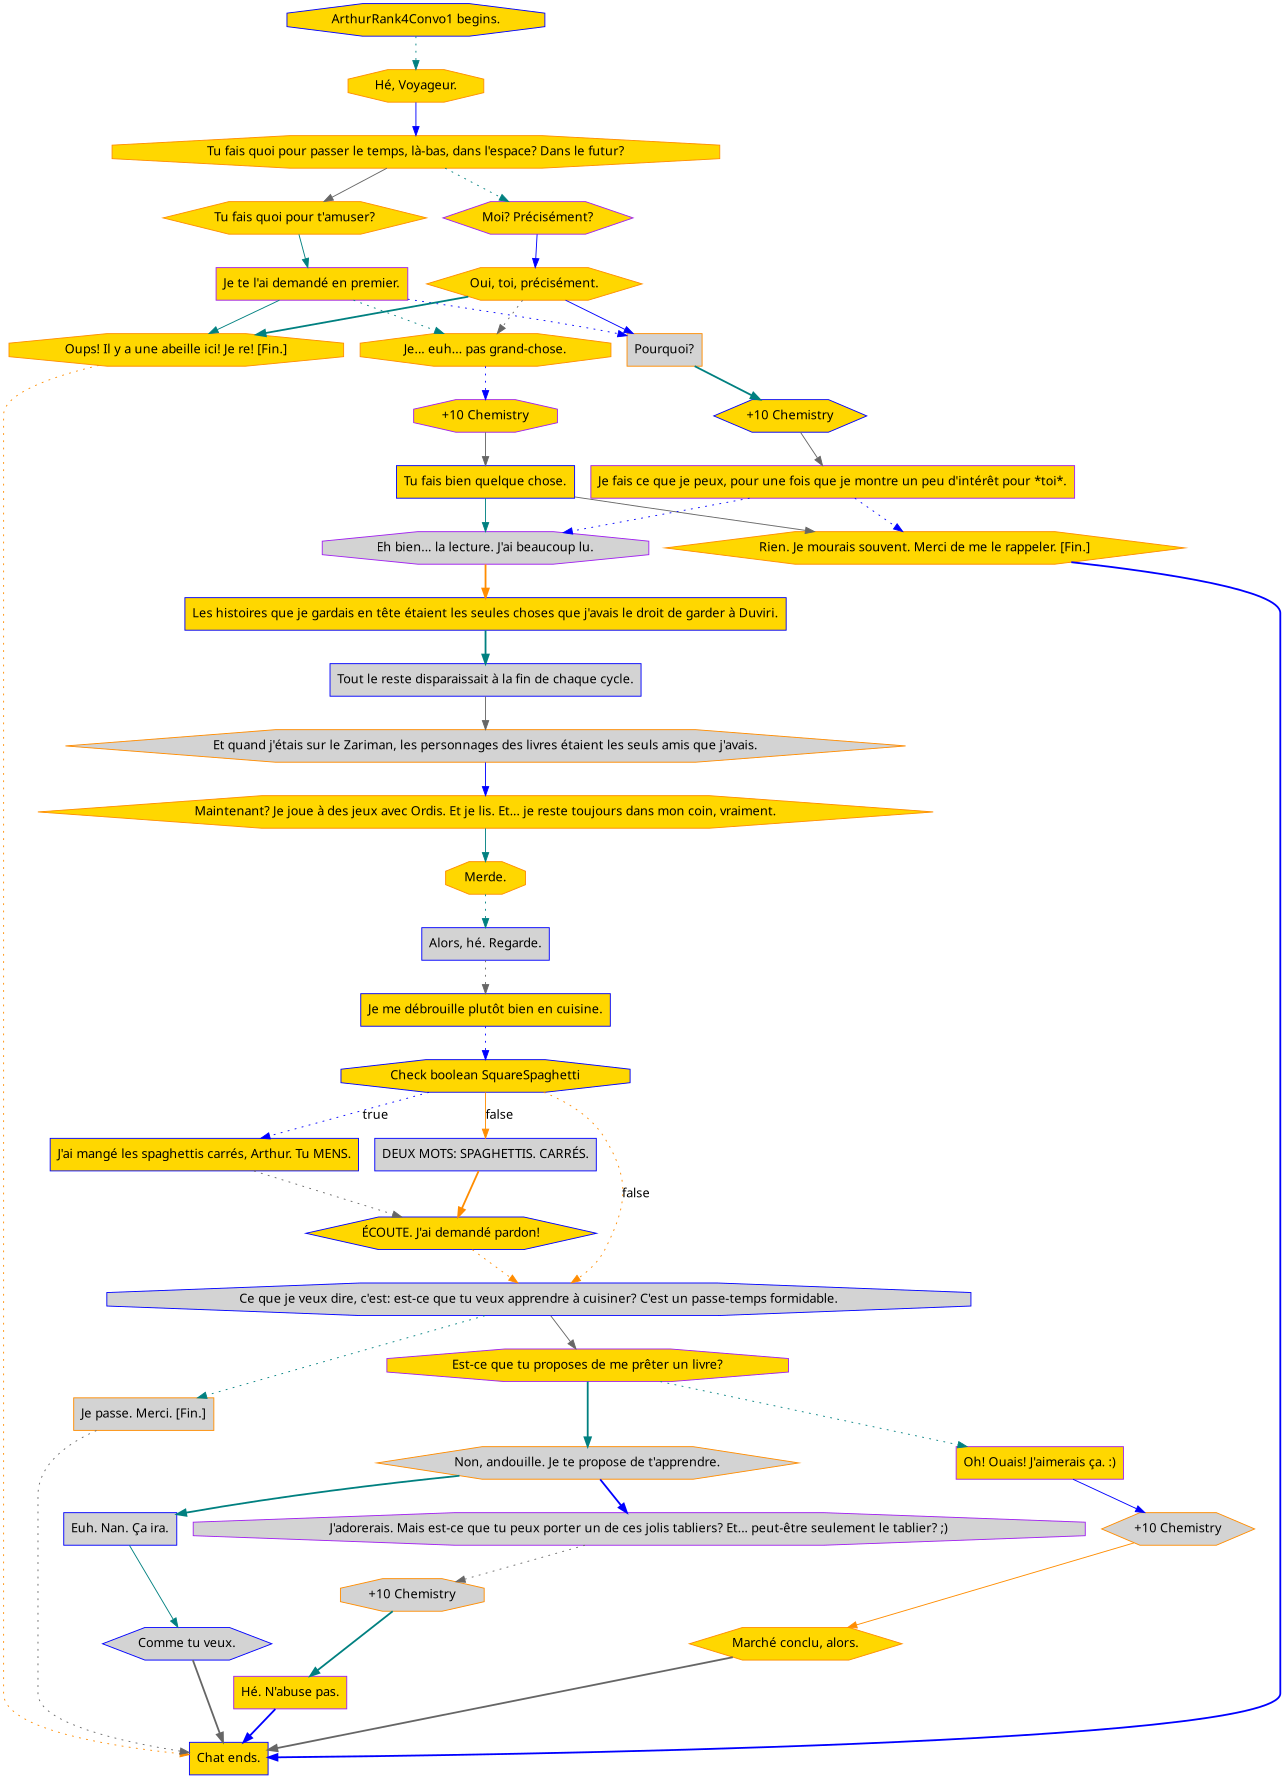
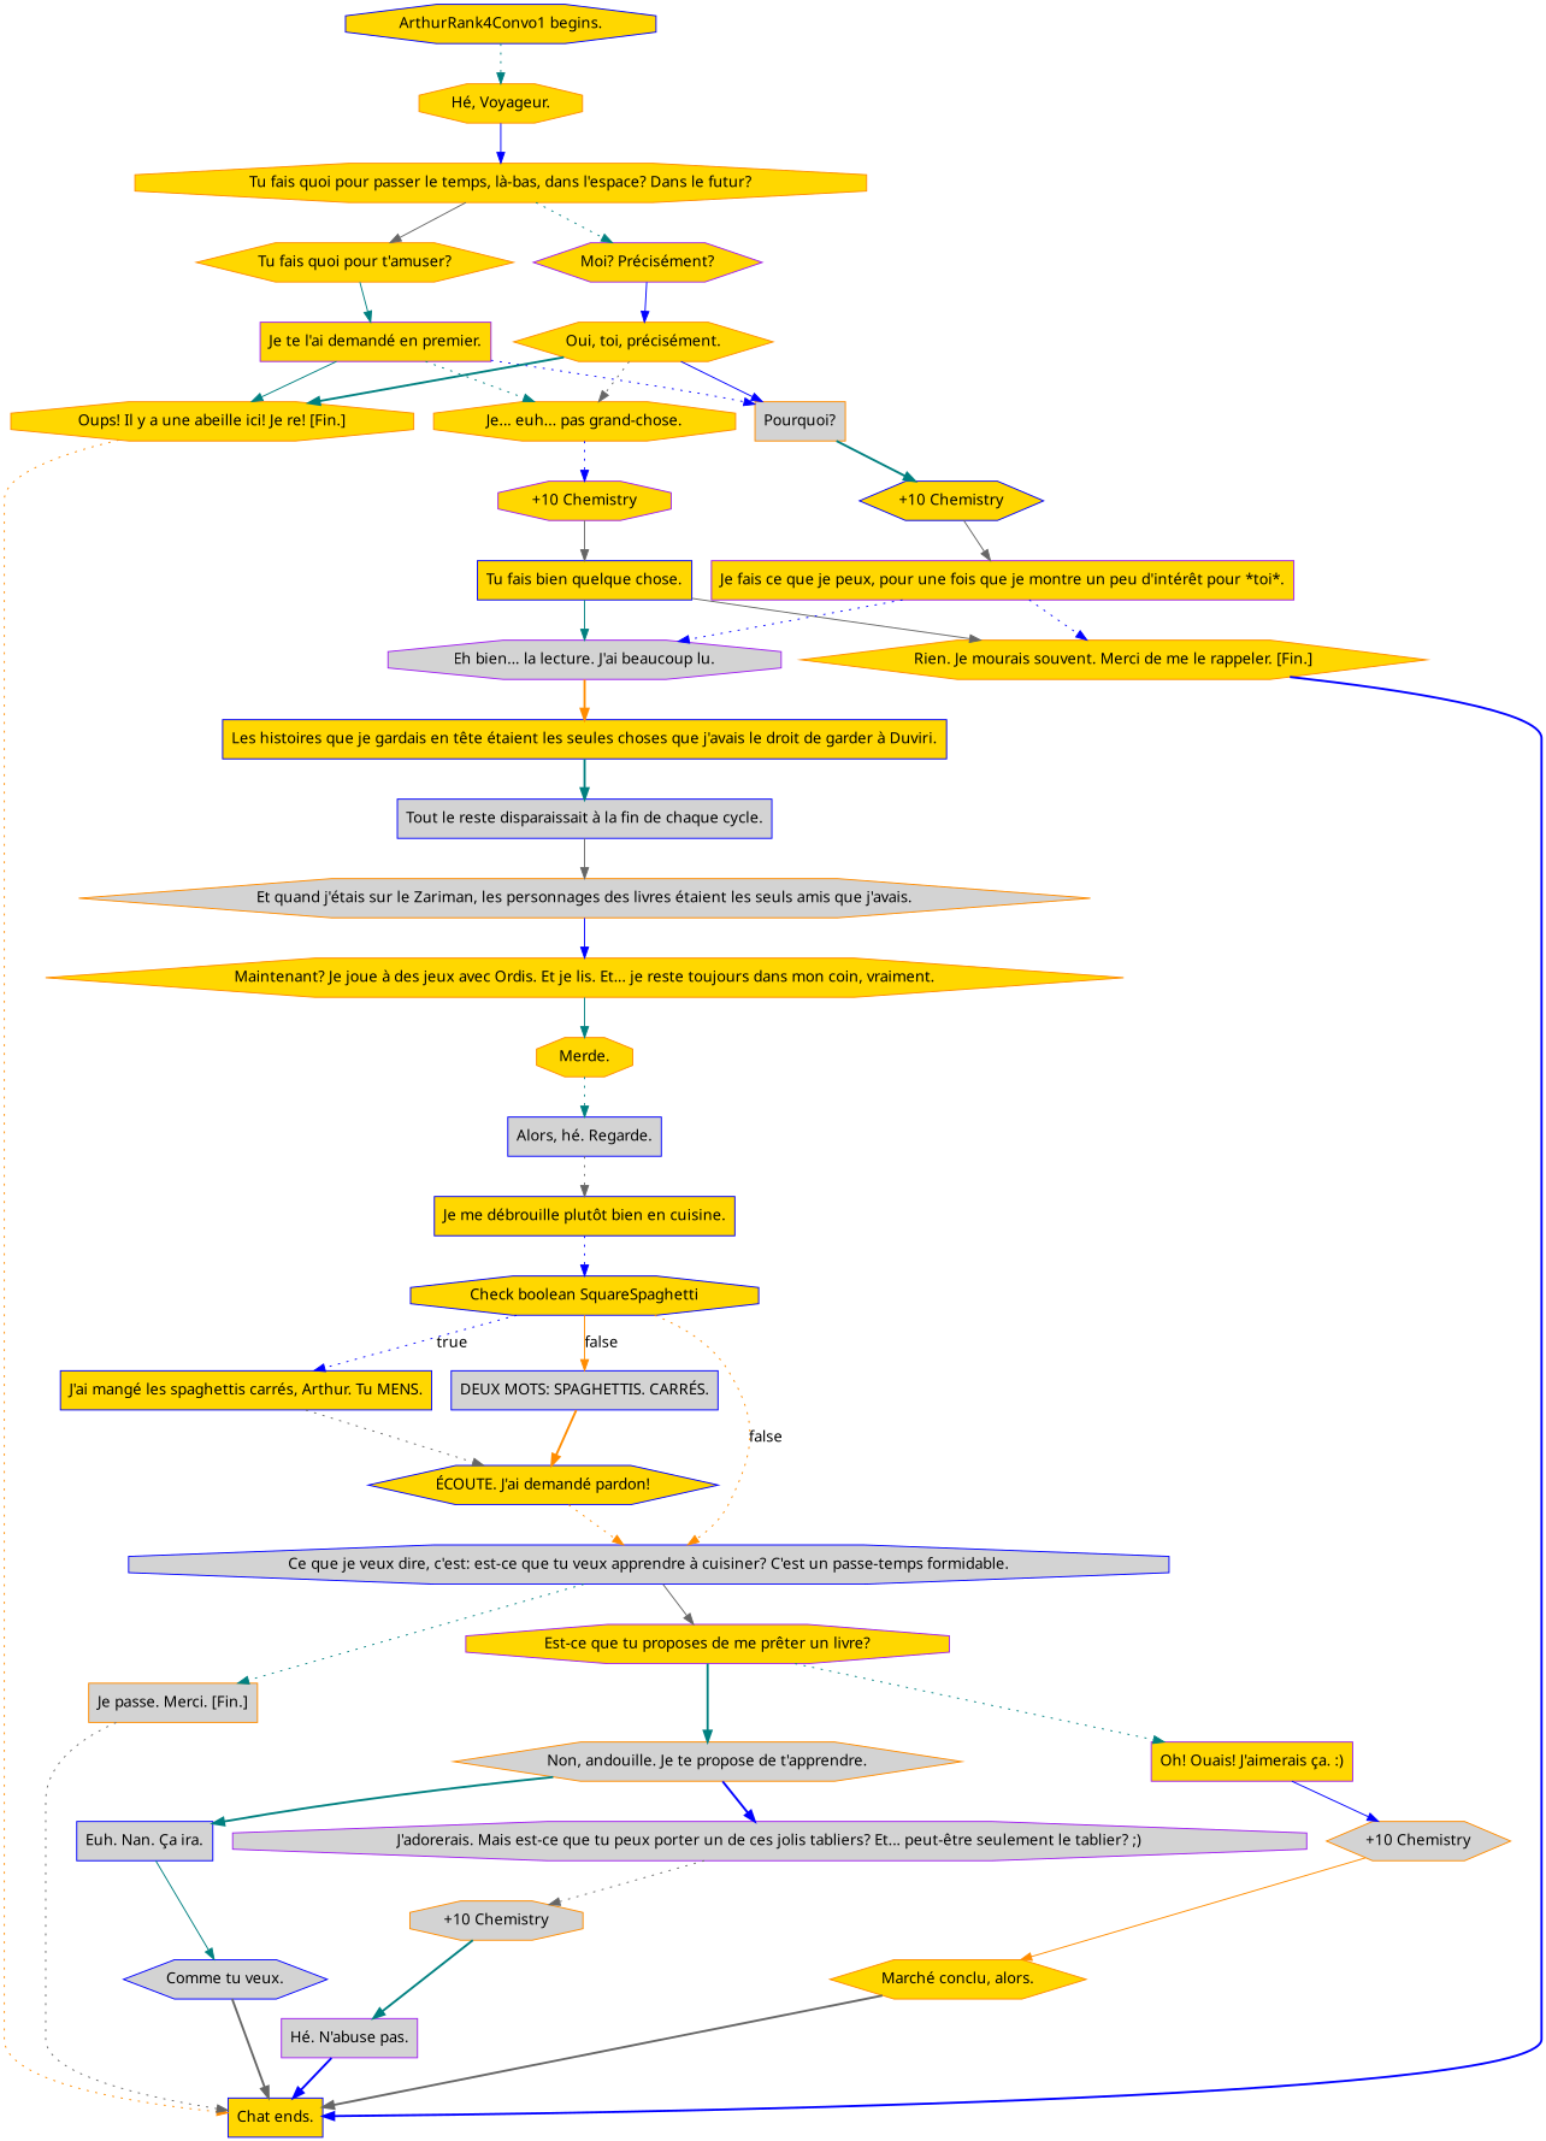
  digraph {
    fontname="Noto Sans"
    node [color=darkorange fillcolor=gold fontname="Noto Sans" shape=box style=filled]
    edge [color=teal fontname="Noto Sans" style=dotted]
    "ArthurRank4Convo1 begins." [color=blue shape=octagon]
    n2 [label="Hé, Voyageur." shape=octagon]
    n3 [label="Tu fais quoi pour passer le temps, là-bas, dans l'espace? Dans le futur?" shape=octagon]
    n4 [label="Tu fais quoi pour t'amuser?" shape=hexagon]
    n5 [color=purple label="Moi? Précisément?" shape=hexagon]
    n6 [color=purple label="Je te l'ai demandé en premier."]
    n7 [label="Oui, toi, précisément." shape=hexagon]
    n8 [label="Je... euh... pas grand-chose." shape=octagon]
    n9 [fillcolor=lightgrey label="Pourquoi?"]
    n10 [label="Oups! Il y a une abeille ici! Je re! [Fin.]" shape=octagon]
    n11 [color=purple label="+10 Chemistry" shape=octagon]
    n12 [color=blue label="+10 Chemistry" shape=hexagon]
    "Chat ends." [color=blue]
    n14 [color=blue label="Tu fais bien quelque chose."]
    n15 [color=purple label="Je fais ce que je peux, pour une fois que je montre un peu d'intérêt pour *toi*."]
    n16 [label="Rien. Je mourais souvent. Merci de me le rappeler. [Fin.]" shape=hexagon]
    n17 [color=purple fillcolor=lightgrey label="Eh bien... la lecture. J'ai beaucoup lu." shape=octagon]
    n18 [color=blue label="Les histoires que je gardais en tête étaient les seules choses que j'avais le droit de garder à Duviri."]
    n19 [color=blue fillcolor=lightgrey label="Tout le reste disparaissait à la fin de chaque cycle."]
    n20 [fillcolor=lightgrey label="Et quand j'étais sur le Zariman, les personnages des livres étaient les seuls amis que j'avais." shape=hexagon]
    n21 [label="Maintenant? Je joue à des jeux avec Ordis. Et je lis. Et... je reste toujours dans mon coin, vraiment." shape=hexagon]
    n22 [label="Merde." shape=octagon]
    n23 [color=blue fillcolor=lightgrey label="Alors, hé. Regarde."]
    n24 [color=blue label="Je me débrouille plutôt bien en cuisine."]
    n25 [color=blue label="Check boolean SquareSpaghetti" shape=octagon]
    n26 [color=blue fillcolor=lightgrey label="DEUX MOTS: SPAGHETTIS. CARRÉS."]
    n27 [color=blue label="J'ai mangé les spaghettis carrés, Arthur. Tu MENS."]
    n28 [color=blue fillcolor=lightgrey label="Ce que je veux dire, c'est: est-ce que tu veux apprendre à cuisiner? C'est un passe-temps formidable." shape=octagon]
    n29 [color=blue label="ÉCOUTE. J'ai demandé pardon!" shape=hexagon]
    n30 [color=purple label="Est-ce que tu proposes de me prêter un livre?" shape=octagon]
    n31 [fillcolor=lightgrey label="Je passe. Merci. [Fin.]"]
    n32 [fillcolor=lightgrey label="Non, andouille. Je te propose de t'apprendre." shape=hexagon]
    n33 [color=purple label="Oh! Ouais! J'aimerais ça. :)"]
    n34 [color=blue fillcolor=lightgrey label="Euh. Nan. Ça ira."]
    n35 [color=purple fillcolor=lightgrey label="J'adorerais. Mais est-ce que tu peux porter un de ces jolis tabliers? Et... peut-être seulement le tablier? ;)" shape=octagon]
    n36 [fillcolor=lightgrey label="+10 Chemistry" shape=hexagon]
    n37 [color=blue fillcolor=lightgrey label="Comme tu veux." shape=hexagon]
    n38 [fillcolor=lightgrey label="+10 Chemistry" shape=octagon]
    n39 [label="Marché conclu, alors." shape=hexagon]
-   n40 [color=purple label="Hé. N'abuse pas."]
+   n40 [color=purple fillcolor=lightgrey label="Hé. N'abuse pas."]
    "ArthurRank4Convo1 begins." -> n2
    n2 -> n3 [color=blue style=solid]
    n3 -> n4 [color=gray40 style=solid]
    n3 -> n5
    n4 -> n6 [style=solid]
    n5 -> n7 [color=blue style=solid]
    n6 -> n8
    n6 -> n9 [color=blue]
    n6 -> n10 [style=solid]
    n7 -> n8 [color=gray40]
    n7 -> n9 [color=blue style=solid]
    n7 -> n10 [style=bold]
    n8 -> n11 [color=blue]
    n9 -> n12 [style=bold]
    n10 -> "Chat ends." [color=darkorange]
    n11 -> n14 [color=gray40 style=solid]
    n12 -> n15 [color=gray40 style=solid]
    n14 -> n16 [color=gray40 style=solid]
    n14 -> n17 [style=solid]
    n15 -> n16 [color=blue]
    n15 -> n17 [color=blue]
    n16 -> "Chat ends." [color=blue style=bold]
    n17 -> n18 [color=darkorange style=bold]
    n18 -> n19 [style=bold]
    n19 -> n20 [color=gray40 style=solid]
    n20 -> n21 [color=blue style=solid]
    n21 -> n22 [style=solid]
    n22 -> n23
    n23 -> n24 [color=gray40]
    n24 -> n25 [color=blue]
    n25 -> n26 [color=darkorange label=false style=solid]
    n25 -> n27 [color=blue label=true]
    n25 -> n28 [color=darkorange label=false]
    n26 -> n29 [color=darkorange style=bold]
    n27 -> n29 [color=gray40]
    n28 -> n30 [color=gray40 style=solid]
    n28 -> n31
    n29 -> n28 [color=darkorange]
    n30 -> n32 [style=bold]
    n30 -> n33
    n31 -> "Chat ends." [color=gray40]
    n32 -> n34 [style=bold]
    n32 -> n35 [color=blue style=bold]
    n33 -> n36 [color=blue style=solid]
    n34 -> n37 [style=solid]
    n35 -> n38 [color=gray40]
    n36 -> n39 [color=darkorange style=solid]
    n37 -> "Chat ends." [color=gray40 style=bold]
    n38 -> n40 [style=bold]
    n39 -> "Chat ends." [color=gray40 style=bold]
    n40 -> "Chat ends." [color=blue style=bold]
  }
